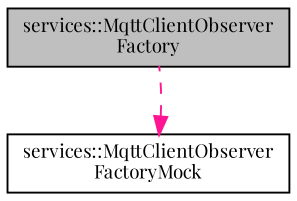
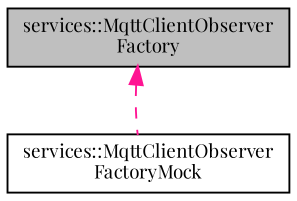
  digraph {
    fontname="Playfair Display"
    node [color=black fontname="Playfair Display" fontsize=10 shape=record style=filled]
    n1 [fillcolor=grey75 fontcolor=black height=0.2 label="services::MqttClientObserver\lFactory" width=0.4]
    n2 [fillcolor=white height=0.2 label="services::MqttClientObserver\lFactoryMock" width=0.4]
-   n2 -> n1 [color=deeppink dir=back fontname="Playfair Display" fontsize=10 labelfontname=Helvetica labelfontsize=10 style=dashed]
+   n1 -> n2 [color=deeppink dir=back fontname="Playfair Display" fontsize=10 labelfontname=Helvetica labelfontsize=10 style=dashed]
  }
